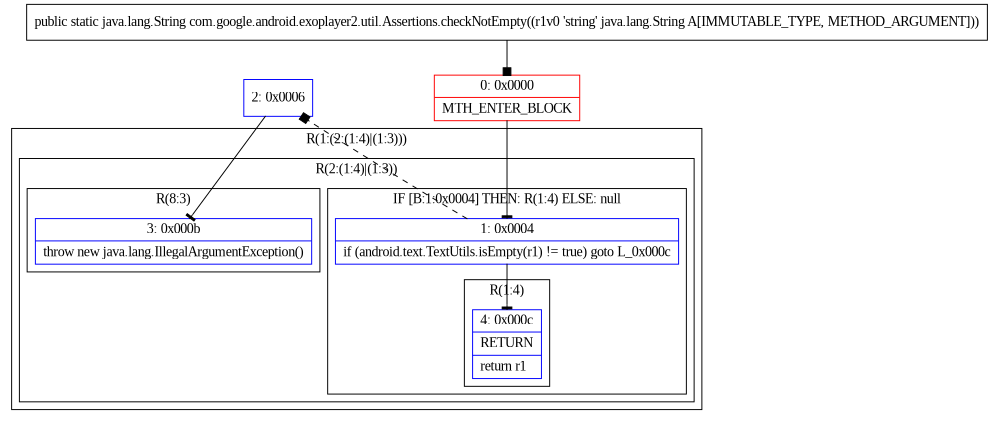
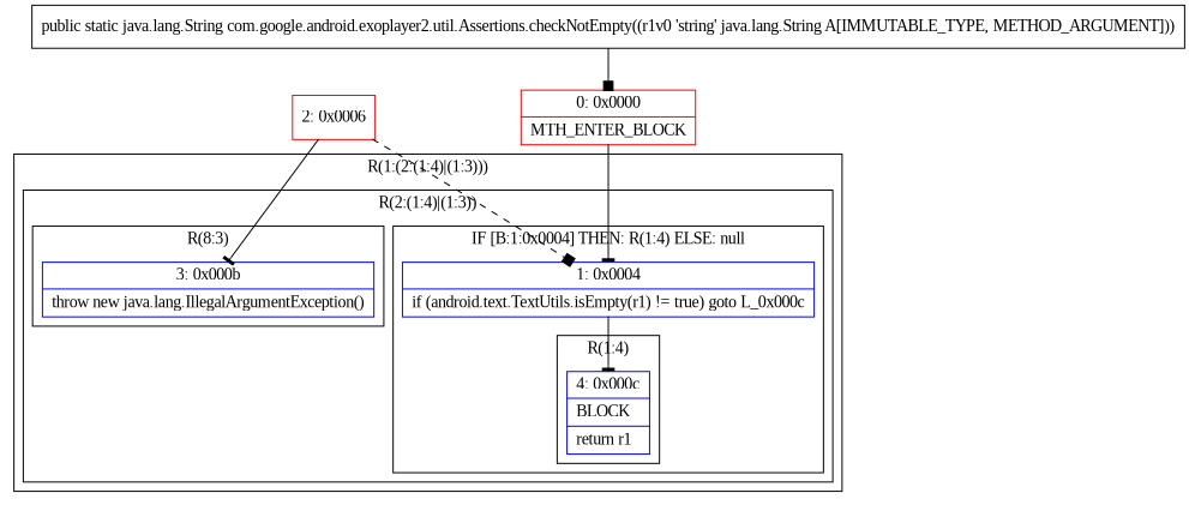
  digraph {
    fontname="Liberation Serif"
    node [color=blue fontname="Liberation Serif" shape=record]
    edge [arrowhead=tee fontname="Liberation Serif"]
-   n1 [label="{4\:\ 0x000c|RETURN\l|return r1\l}"]
+   n1 [label="{4\:\ 0x000c|BLOCK\l|return r1\l}"]
    n2 [label="{1\:\ 0x0004|if (android.text.TextUtils.isEmpty(r1) != true) goto L_0x000c\l}"]
    n3 [label="{3\:\ 0x000b|throw new java.lang.IllegalArgumentException()\l}"]
-   n4 [label="{2\:\ 0x0006}"]
+   n4 [color=red label="{2\:\ 0x0006}"]
    n5 [color=red label="{0\:\ 0x0000|MTH_ENTER_BLOCK\l}"]
    n6 [label="{public static java.lang.String com.google.android.exoplayer2.util.Assertions.checkNotEmpty((r1v0 'string' java.lang.String A[IMMUTABLE_TYPE, METHOD_ARGUMENT])) }" color=""]
    subgraph cluster_1 {
      label="R(1:(2:(1:4)|(1:3)))"
      subgraph cluster_2 {
        label="R(2:(1:4)|(1:3))"
        subgraph cluster_3 {
          label="IF [B:1:0x0004] THEN: R(1:4) ELSE: null"
          n2
          subgraph cluster_4 {
            label="R(1:4)"
            n1
          }
        }
        subgraph cluster_5 {
          label="R(8:3)"
          n3
        }
      }
    }
    n2 -> n1
-   n2 -> n4 [arrowhead=box style=dashed]
+   n4 -> n2 [arrowhead=box style=dashed]
    n4 -> n3
    n5 -> n2
    n6 -> n5 [arrowhead=box]
  }
